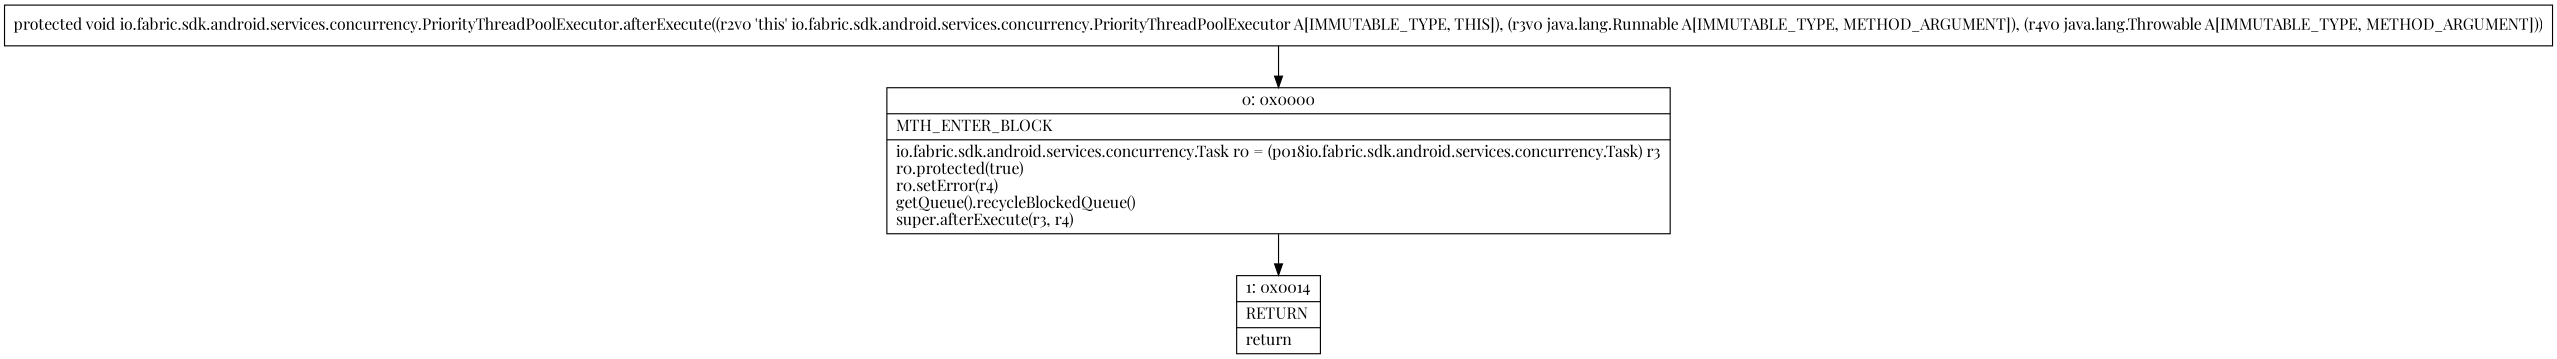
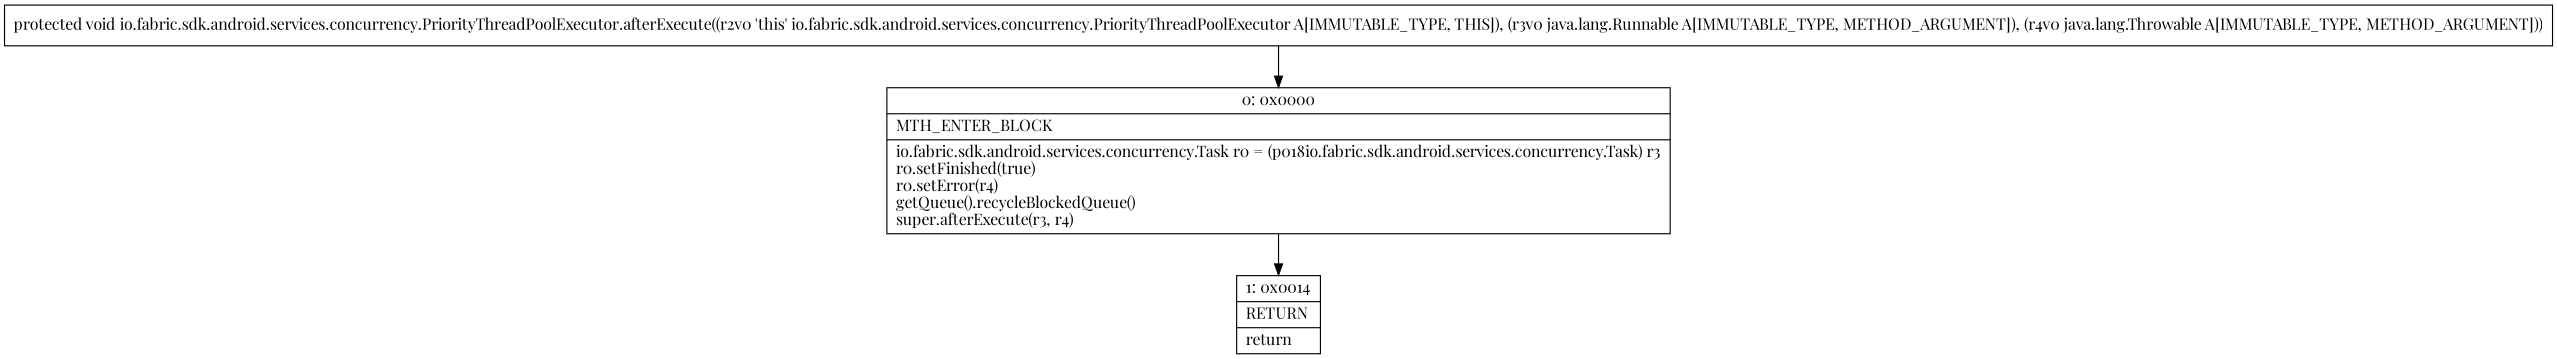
  digraph {
    fontname="Playfair Display"
    node [shape=record fontname="Playfair Display"]
    edge [fontname="Playfair Display"]
-   n1 [label="{0\:\ 0x0000|MTH_ENTER_BLOCK\l|io.fabric.sdk.android.services.concurrency.Task r0 = (p018io.fabric.sdk.android.services.concurrency.Task) r3\lr0.protected(true)\lr0.setError(r4)\lgetQueue().recycleBlockedQueue()\lsuper.afterExecute(r3, r4)\l}"]
+   n1 [label="{0\:\ 0x0000|MTH_ENTER_BLOCK\l|io.fabric.sdk.android.services.concurrency.Task r0 = (p018io.fabric.sdk.android.services.concurrency.Task) r3\lr0.setFinished(true)\lr0.setError(r4)\lgetQueue().recycleBlockedQueue()\lsuper.afterExecute(r3, r4)\l}"]
    n2 [label="{1\:\ 0x0014|RETURN\l|return\l}"]
    n3 [label="{protected void io.fabric.sdk.android.services.concurrency.PriorityThreadPoolExecutor.afterExecute((r2v0 'this' io.fabric.sdk.android.services.concurrency.PriorityThreadPoolExecutor A[IMMUTABLE_TYPE, THIS]), (r3v0 java.lang.Runnable A[IMMUTABLE_TYPE, METHOD_ARGUMENT]), (r4v0 java.lang.Throwable A[IMMUTABLE_TYPE, METHOD_ARGUMENT])) }"]
    n1 -> n2
    n3 -> n1
  }
